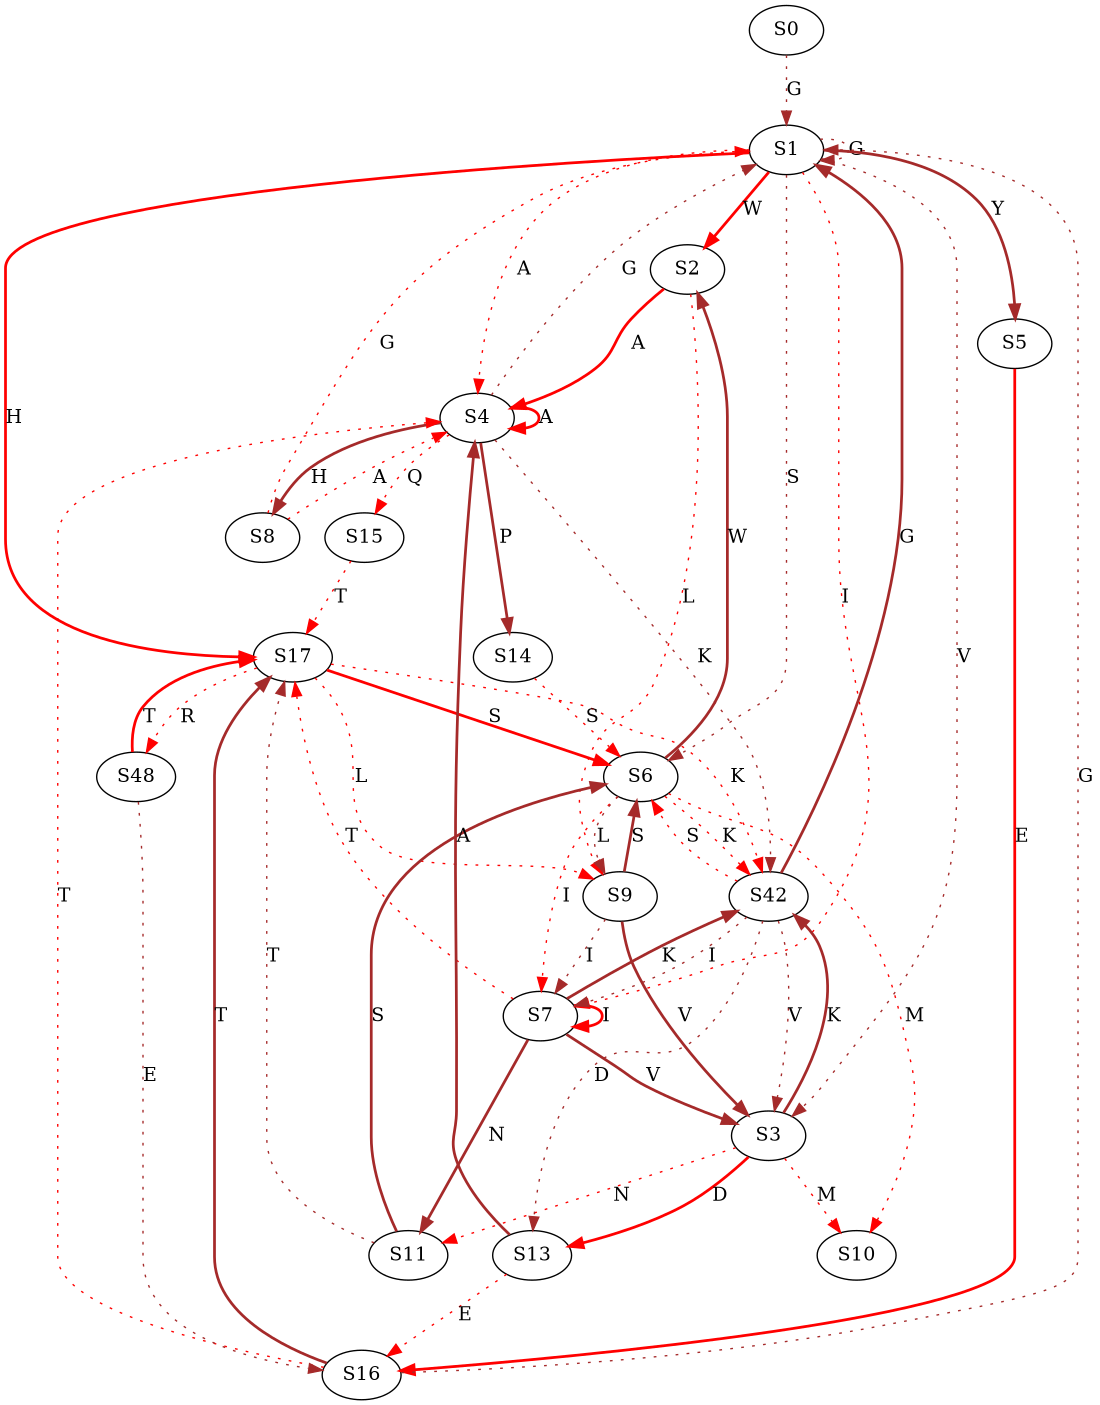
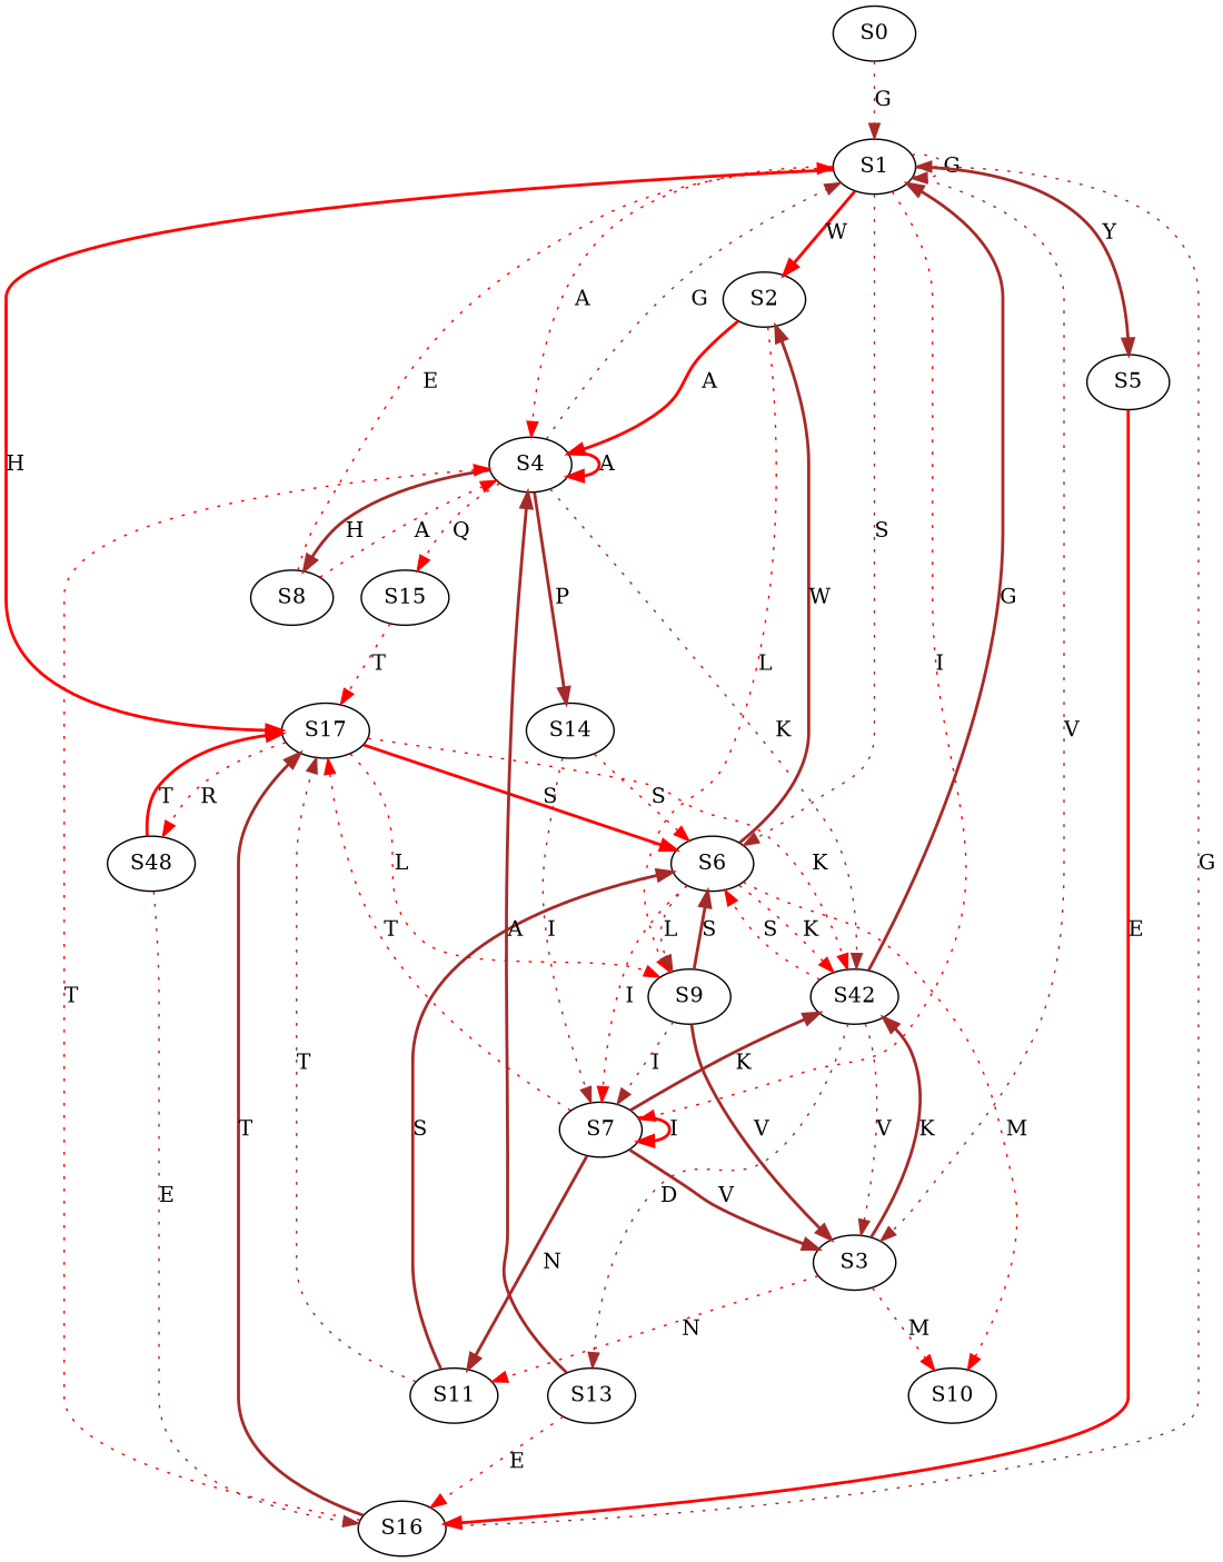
  strict digraph {
    edge [color=red style=dotted]
    S0
    S1
    S2
    S3
    S4
    S5
    S6
    S7
    S17
    S9
    S10
    S11
    n13 [label=S42]
    S13
    S8
    S14
    S15
    S16
    n19 [label=S48]
    S0 -> S1 [color=brown label=G]
    S1 -> S1 [color=brown label=G]
    S1 -> S2 [label=W style=bold]
    S1 -> S3 [color=brown label=V]
    S1 -> S4 [label=A]
    S1 -> S5 [color=brown label=Y style=bold]
    S1 -> S6 [color=brown label=S]
    S1 -> S7 [label=I]
    S1 -> S17 [label=H style=bold]
    S2 -> S4 [label=A style=bold]
    S2 -> S9 [label=L]
    S3 -> S10 [label=M]
    S3 -> S11 [label=N]
    S3 -> n13 [color=brown label=K style=bold]
-   S3 -> S13 [label=D style=bold]
    S4 -> S1 [color=brown label=G]
    S4 -> S4 [label=A style=bold]
    S4 -> n13 [color=brown label=K]
    S4 -> S8 [color=brown label=H style=bold]
    S4 -> S14 [color=brown label=P style=bold]
    S4 -> S15 [label=Q]
    S5 -> S16 [label=E style=bold]
    S6 -> S2 [color=brown label=W style=bold]
    S6 -> S7 [label=I]
    S6 -> S9 [color=brown label=L]
    S6 -> S10 [label=M]
    S6 -> n13 [label=K]
    S7 -> S3 [color=brown label=V style=bold]
    S7 -> S7 [label=I style=bold]
    S7 -> S17 [label=T]
    S7 -> S11 [color=brown label=N style=bold]
    S7 -> n13 [color=brown label=K style=bold]
    S17 -> S6 [label=S style=bold]
    S17 -> S9 [label=L]
    S17 -> n13 [label=K]
    S17 -> n19 [label=R]
    S9 -> S3 [color=brown label=V style=bold]
    S9 -> S6 [color=brown label=S style=bold]
    S9 -> S7 [color=brown label=I]
    S11 -> S6 [color=brown label=S style=bold]
    S11 -> S17 [color=brown label=T]
    n13 -> S1 [color=brown label=G style=bold]
    n13 -> S3 [color=brown label=V]
    n13 -> S6 [label=S]
-   n13 -> S7 [color=brown label=I]
+   S14 -> S7 [color=brown label=I]
    n13 -> S13 [color=brown label=D]
    S13 -> S4 [color=brown label=A style=bold]
    S13 -> S16 [label=E]
-   S8 -> S1 [label=G]
+   S8 -> S1 [label=E]
    S8 -> S4 [label=A]
    S14 -> S6 [label=S]
    S15 -> S17 [label=T]
    S16 -> S1 [color=brown label=G]
    S16 -> S4 [label=T]
    S16 -> S17 [color=brown label=T style=bold]
    n19 -> S17 [label=T style=bold]
    n19 -> S16 [color=brown label=E]
  }
